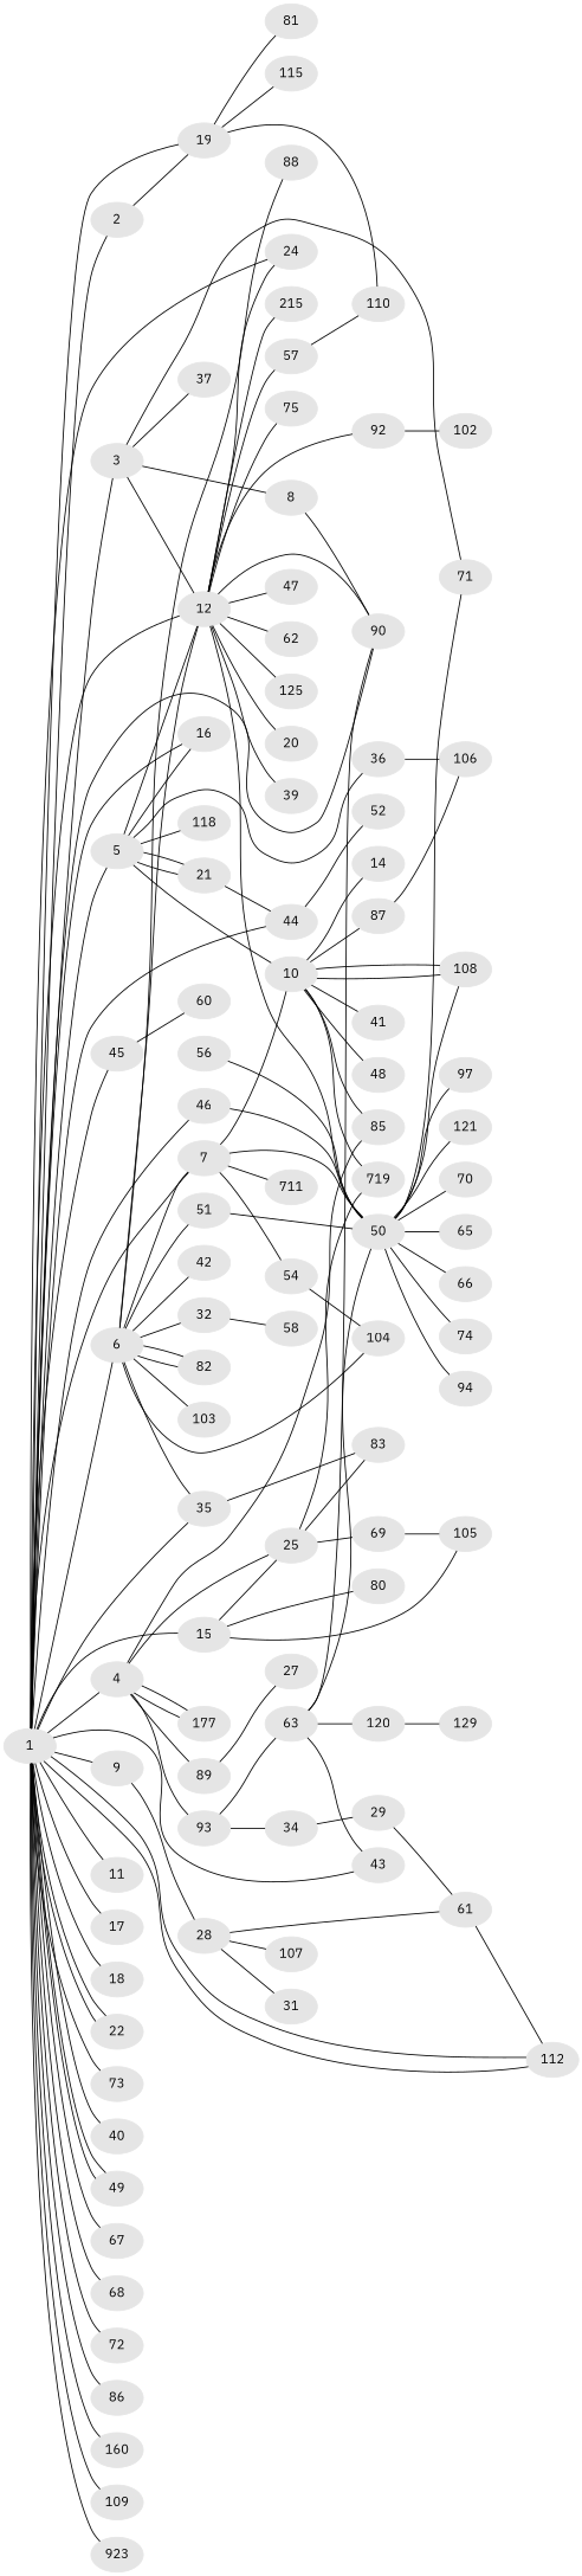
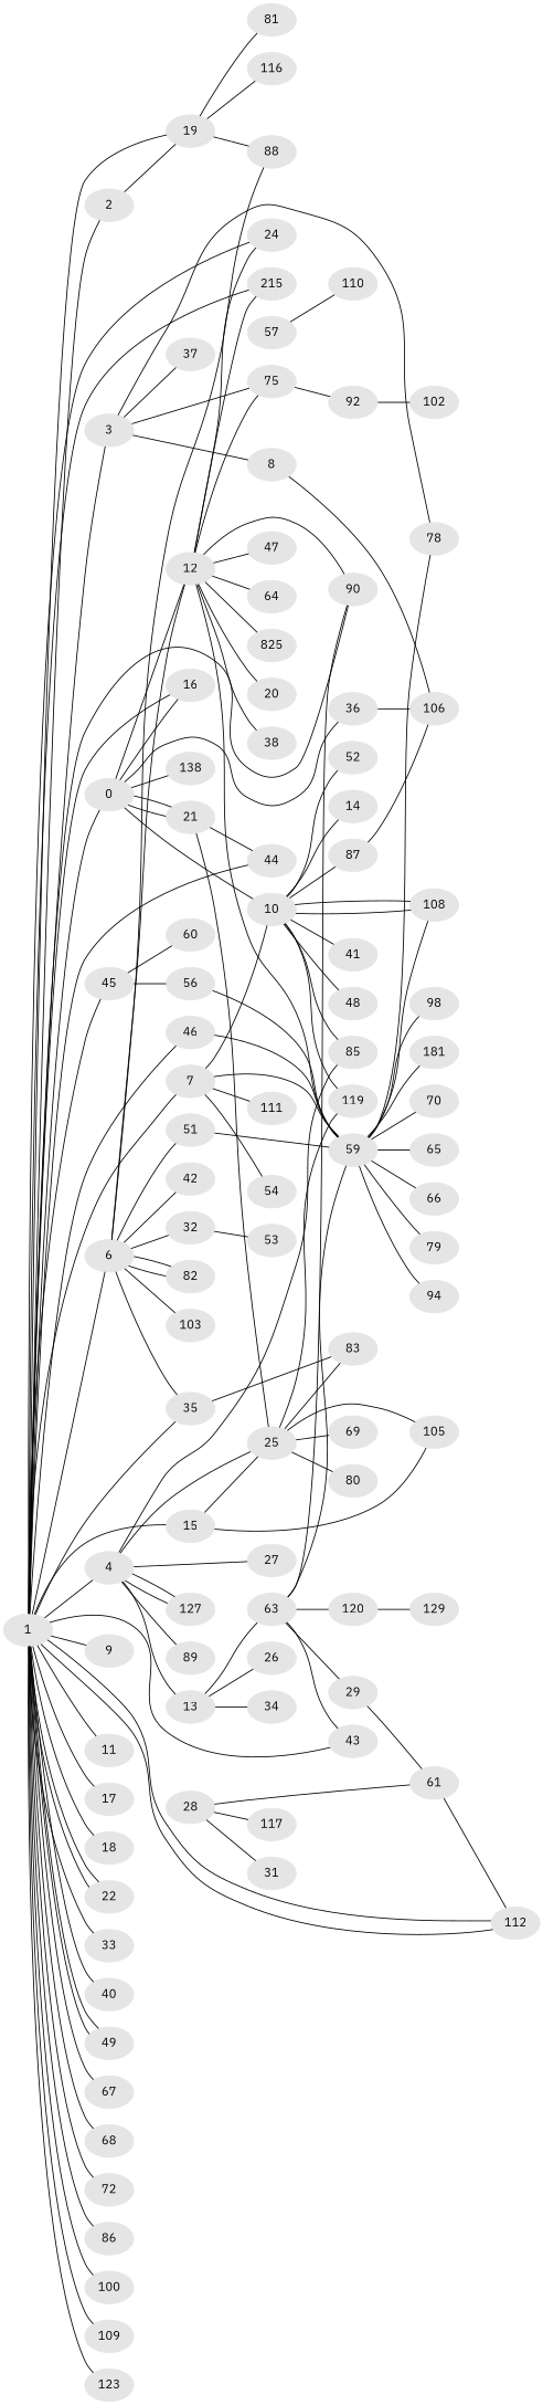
  graph {
    fontname="IBM Plex Sans"
    rankdir=LR
    node [color=gray90 fontname="IBM Plex Sans" style=filled]
    edge [fontname="IBM Plex Sans"]
    1 [super="+62"]
    2 [super="+93"]
    3
    4 [super="+126"]
-   5 [super="+58"]
+   5 [super="+58" label=0]
    6 [super="+55"]
    7 [super="+101"]
    9
    11
    12 [super="+30"]
    15 [super="+128"]
    16 [super="+122"]
    17
    18
    19 [super="+74"]
    22
    24
-   33 [label=73]
+   33
    35 [super="+97"]
    40 [super="+96"]
    43 [super="+113"]
    44
    45 [super="+50"]
    46
    49
    67
    68
    72
    86
    90
-   100 [label=160]
+   100
    109
    112 [super="+124"]
-   123 [label=923]
+   123
    8 [super="+95"]
    37
-   78 [label=71]
-   13 [super="+91" label=93]
+   78
+   13 [super="+91"]
    25 [super="+77"]
    27
    85
    89
-   127 [label=177]
+   127
    10 [super="+76"]
    21 [super="+39"]
    36 [super="+117"]
-   118
+   118 [label=138]
    32
    42
    51
    82
    88
    103
-   104
    54
-   59 [super="+71" label=50]
-   111 [label=711]
+   59 [super="+71"]
+   111
    28 [super="+99"]
    20
-   38 [label=39]
+   38
    47
    57 [super="+63"]
-   64 [label=62]
+   64
    75
    92
    n66 [label=215]
-   125
+   125 [label=825]
    105
    81
-   116 [label=115]
+   116
    83 [super="+87"]
    56
    60
    106 [super="+114"]
    n75 [label=63 super="+73"]
+   26
    34
-   119 [label=719]
+   119
    69
    80
    14
    41
    48
    52
    n85 [label=87]
    108
-   53 [label=58]
+   53
    70
    65
    66
-   79 [label=74]
+   79
    94
-   98 [label=97]
-   121
+   98
+   121 [label=181]
    31
    61
-   107
+   107 [label=117]
    110
    102 [super="+130"]
    29
    120
    129
    1 -- 2
    1 -- 3
    1 -- 4
    1 -- 5
    1 -- 6
    1 -- 7
    1 -- 9
    1 -- 11
-   1 -- 12
+   1 -- n66
    1 -- 15
    1 -- 16
    1 -- 17
    1 -- 18
    1 -- 19
    1 -- 22
    1 -- 22
    1 -- 24
    1 -- 33
    1 -- 35
    1 -- 40
    1 -- 43 [weight=2]
    1 -- 44
    1 -- 45
    1 -- 46
    1 -- 49
    1 -- 49
    1 -- 67
    1 -- 68
    1 -- 72
    1 -- 86
    1 -- 90
    1 -- 100
    1 -- 109
    1 -- 112
    1 -- 112
    1 -- 123
    2 -- 19
-   3 -- 12
+   3 -- 75
    3 -- 8
    3 -- 37
    3 -- 78
    4 -- 13
    4 -- 25
-   89 -- 27
+   4 -- 27
    4 -- 85
    4 -- 89
    4 -- 127
    4 -- 127
    5 -- 12
    5 -- 16
    5 -- 10
    5 -- 21
    5 -- 21
    5 -- 36
    5 -- 118
-   6 -- 7
    6 -- 12
    6 -- 35
    6 -- 32
    6 -- 42
    6 -- 51
    6 -- 82
    6 -- 82
    6 -- 88
    6 -- 103
-   6 -- 104
    7 -- 10
    7 -- 54
    7 -- 59
    7 -- 111
-   9 -- 28
    12 -- 24
    12 -- 90
    12 -- 59
    12 -- 20
    12 -- 38
    12 -- 47
-   12 -- 57
    12 -- 64
    12 -- 75
-   12 -- 92
+   75 -- 92
    12 -- n66
    12 -- 125
    15 -- 25
    15 -- 105
-   19 -- 110
+   19 -- 88
    19 -- 81
    19 -- 116
    35 -- 83
+   45 -- 56
    45 -- 60
    46 -- 59
-   8 -- 90
+   8 -- 106
    13 -- n75
+   13 -- 26
    13 -- 34
-   69 -- 105
+   25 -- 105
    25 -- 83
    25 -- 119
    25 -- 69
-   15 -- 80
+   25 -- 80
    10 -- 85
    10 -- 119
    10 -- 14
    10 -- 41
    10 -- 48
-   44 -- 52
+   10 -- 52
    10 -- n85
    10 -- 108
    10 -- 108
    21 -- 44
+   21 -- 25
    36 -- 106
    32 -- 53
    51 -- 59
-   54 -- 104
    59 -- 78
    59 -- 108
    59 -- 70
    59 -- 65
    59 -- 66
    59 -- 79
    59 -- 94
    59 -- 98
    59 -- 121
    28 -- 31
    28 -- 61
    28 -- 107
    57 -- 110
    92 -- 102
    56 -- 59
    n75 -- 43
    n75 -- 90
    n75 -- 59
-   34 -- 29
+   n75 -- 29
    n75 -- 120
    n85 -- 106
    61 -- 112
    29 -- 61
    120 -- 129
  }
